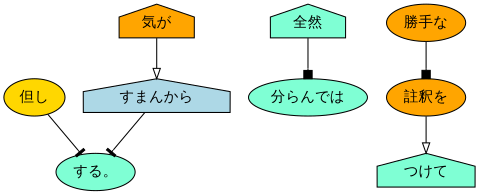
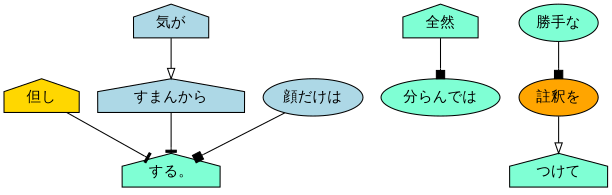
  digraph {
    fontname="Playfair Display"
    node [fillcolor=aquamarine fontname="Playfair Display" shape=house style=filled]
    edge [arrowhead=box fontname="Playfair Display"]
-   n1 [fillcolor=gold label="但し" shape=ellipse]
-   n2 [label="する。" shape=ellipse]
+   n1 [fillcolor=gold label="但し"]
+   n2 [label="する。"]
    n3 [label="全然"]
    n4 [label="分らんでは" shape=ellipse]
    n5 [fillcolor=lightblue label="すまんから"]
-   n6 [fillcolor=orange label="気が"]
-   n7 [fillcolor=orange label="勝手な" shape=ellipse]
+   n6 [fillcolor=lightblue label="気が"]
+   n7 [label="勝手な" shape=ellipse]
    n8 [fillcolor=orange label="註釈を" shape=ellipse]
    n9 [label="つけて"]
+   n10 [fillcolor=lightblue label="顔だけは" shape=ellipse]
    n1 -> n2 [arrowhead=tee]
    n3 -> n4
    n5 -> n2 [arrowhead=tee]
    n6 -> n5 [arrowhead=onormal]
    n7 -> n8
    n8 -> n9 [arrowhead=onormal]
+   n10 -> n2
  }
